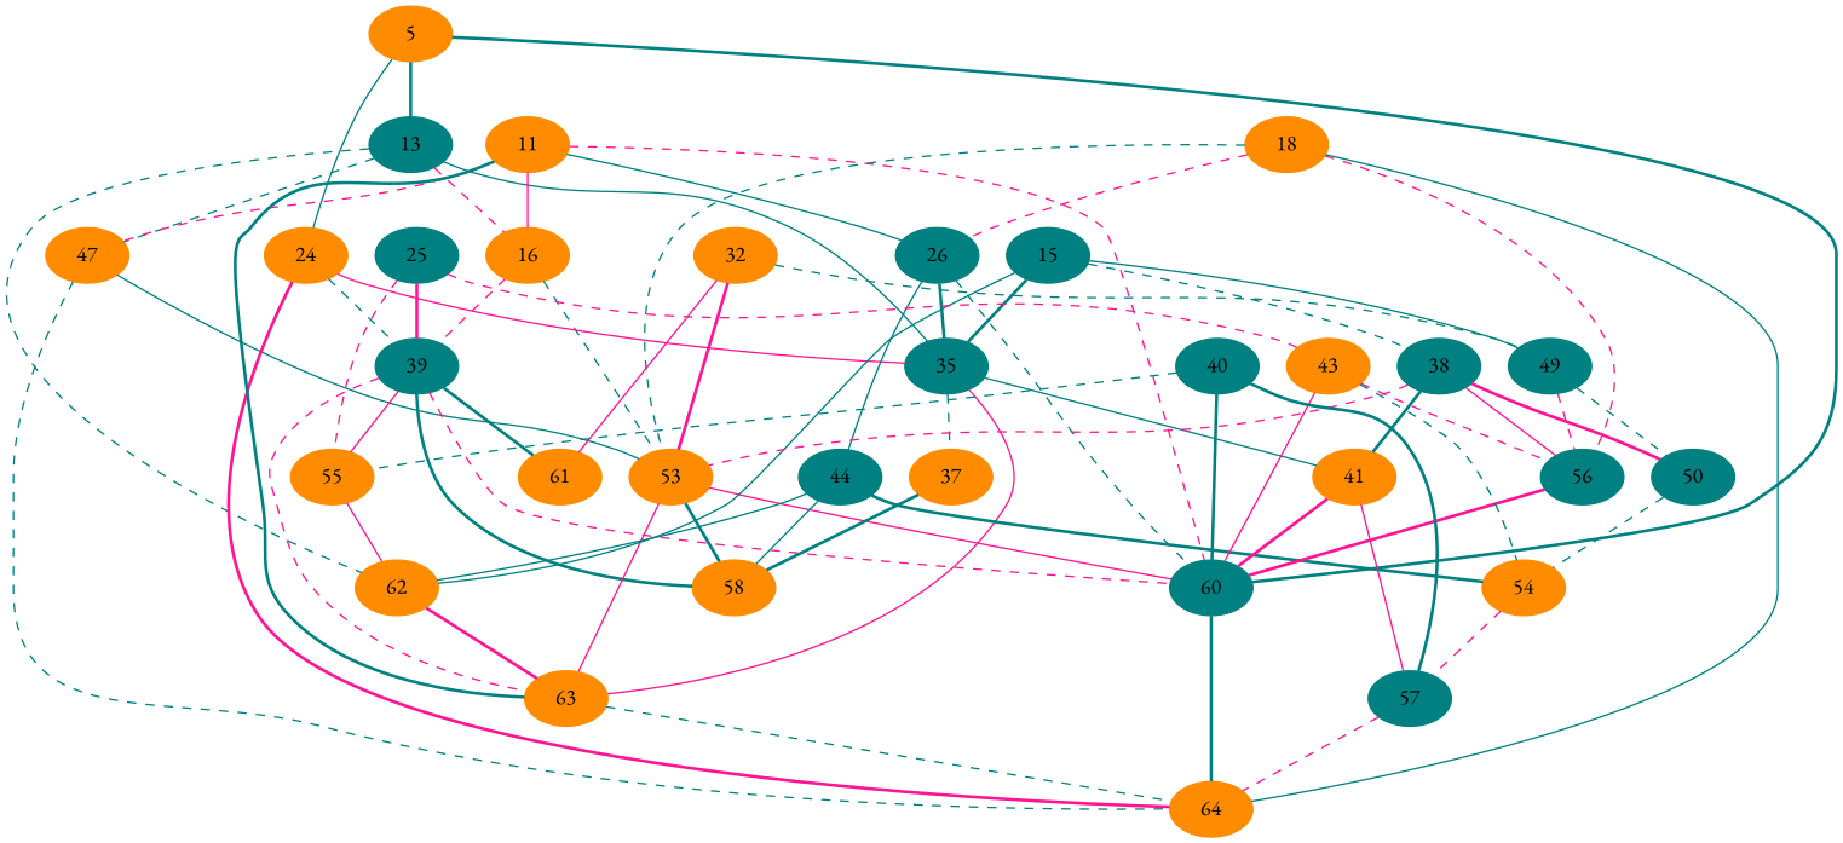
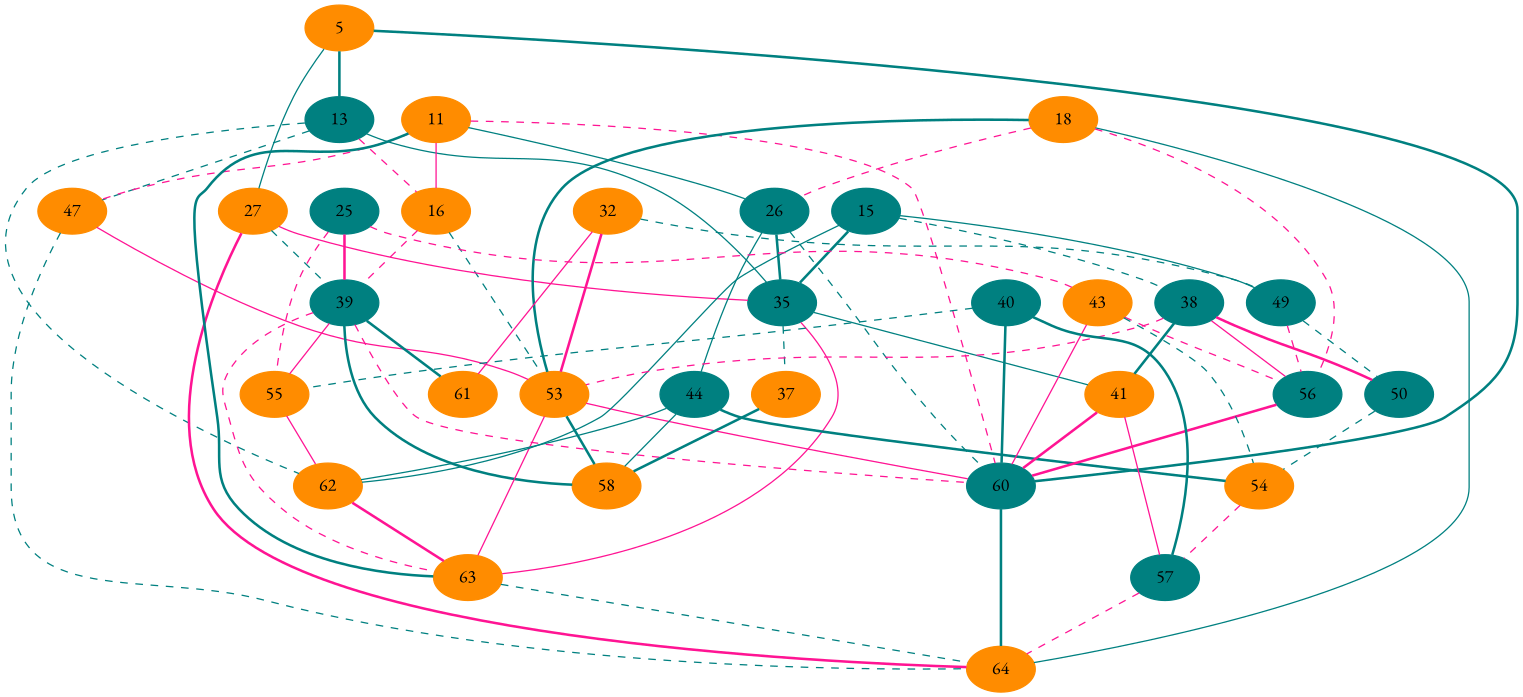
  graph {
    fontname="EB Garamond"
    node [color=darkorange fontname="EB Garamond" style=filled]
    edge [color=teal fontname="EB Garamond" style=dashed]
    13 [color=teal super="+4"]
    16 [super="+1"]
    47
    35 [color=teal super="+12+17"]
    62 [super="+28"]
    5
-   27 [label=24]
+   27
    60 [color=teal super="+42+48+52"]
    39 [color=teal super="+29"]
    64 [super="+6+20+46"]
    11 [super="+7"]
    26 [color=teal super="+14"]
    63 [super="+51+59"]
    53 [super="+24+45"]
    44 [color=teal]
    37
    41
    15 [color=teal]
    38 [color=teal super="+30"]
    49 [color=teal super="+31"]
    56 [color=teal super="+8"]
    50 [color=teal]
    55 [super="+23"]
    61
    58 [super="+36"]
    18
    25 [color=teal]
    43 [super="+34"]
    54
    32
    57 [color=teal]
    40 [color=teal super="+9"]
    13 -- 16 [color=deeppink]
    13 -- 47
    13 -- 35 [style=solid]
    13 -- 62
    16 -- 39 [color=deeppink]
    16 -- 53 [weight=2]
    47 -- 64
-   47 -- 53 [style=solid]
+   47 -- 53 [color=deeppink style=solid]
    35 -- 63 [color=deeppink style=solid]
    35 -- 37
    35 -- 41 [style=solid]
    62 -- 63 [color=deeppink style=bold]
    5 -- 13 [style=bold weight=2]
    5 -- 27 [style=solid]
    5 -- 60 [style=bold]
    27 -- 35 [color=deeppink style=solid]
    27 -- 39
    27 -- 64 [color=deeppink style=bold]
    60 -- 64 [style=bold weight=4]
    39 -- 60 [color=deeppink]
    39 -- 63 [color=deeppink weight=2]
    39 -- 55 [color=deeppink style=solid]
    39 -- 61 [style=bold weight=2]
    39 -- 58 [style=bold weight=2]
    11 -- 16 [color=deeppink style=solid weight=2]
    11 -- 47 [color=deeppink]
    11 -- 60 [color=deeppink]
    11 -- 26 [style=solid]
    11 -- 63 [style=bold]
    26 -- 35 [style=bold weight=2]
    26 -- 60
    26 -- 44 [style=solid]
    63 -- 64 [weight=2]
    53 -- 60 [color=deeppink style=solid]
    53 -- 63 [color=deeppink style=solid]
    53 -- 58 [style=bold]
    44 -- 62 [style=solid]
    44 -- 58 [style=solid]
    44 -- 54 [style=bold]
    37 -- 58 [style=bold weight=2]
    41 -- 60 [color=deeppink style=bold]
    41 -- 57 [color=deeppink style=solid]
    15 -- 35 [style=bold]
    15 -- 62 [style=solid]
    15 -- 38
    15 -- 49 [style=solid]
    38 -- 53 [color=deeppink weight=2]
    38 -- 41 [style=bold]
    38 -- 56 [color=deeppink style=solid]
    38 -- 50 [color=deeppink style=bold]
    49 -- 56 [color=deeppink]
    49 -- 50 [weight=2]
    56 -- 60 [color=deeppink style=bold]
    50 -- 54
    55 -- 62 [color=deeppink style=solid weight=2]
    18 -- 64 [style=solid]
    18 -- 26 [color=deeppink]
-   18 -- 53
+   18 -- 53 [style=bold]
    18 -- 56 [color=deeppink]
    25 -- 39 [color=deeppink style=bold weight=2]
    25 -- 55 [color=deeppink]
    25 -- 43 [color=deeppink]
    43 -- 60 [color=deeppink style=solid weight=2]
    43 -- 56 [color=deeppink weight=2]
    43 -- 54
    54 -- 57 [color=deeppink]
    32 -- 53 [color=deeppink style=bold]
    32 -- 49 [weight=2]
    32 -- 61 [color=deeppink style=solid]
    57 -- 64 [color=deeppink]
    40 -- 60 [style=bold weight=3]
    40 -- 55 [weight=2]
    40 -- 57 [style=bold]
  }
